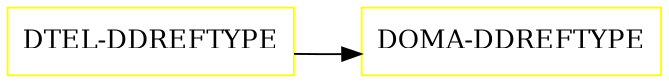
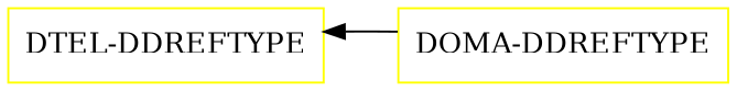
  digraph {
    rankdir=LR
    node [color=yellow shape=box]
    "DTEL-DDREFTYPE"
    "DOMA-DDREFTYPE"
-   "DTEL-DDREFTYPE" -> "DOMA-DDREFTYPE"
+   "DOMA-DDREFTYPE" -> "DTEL-DDREFTYPE"
  }
